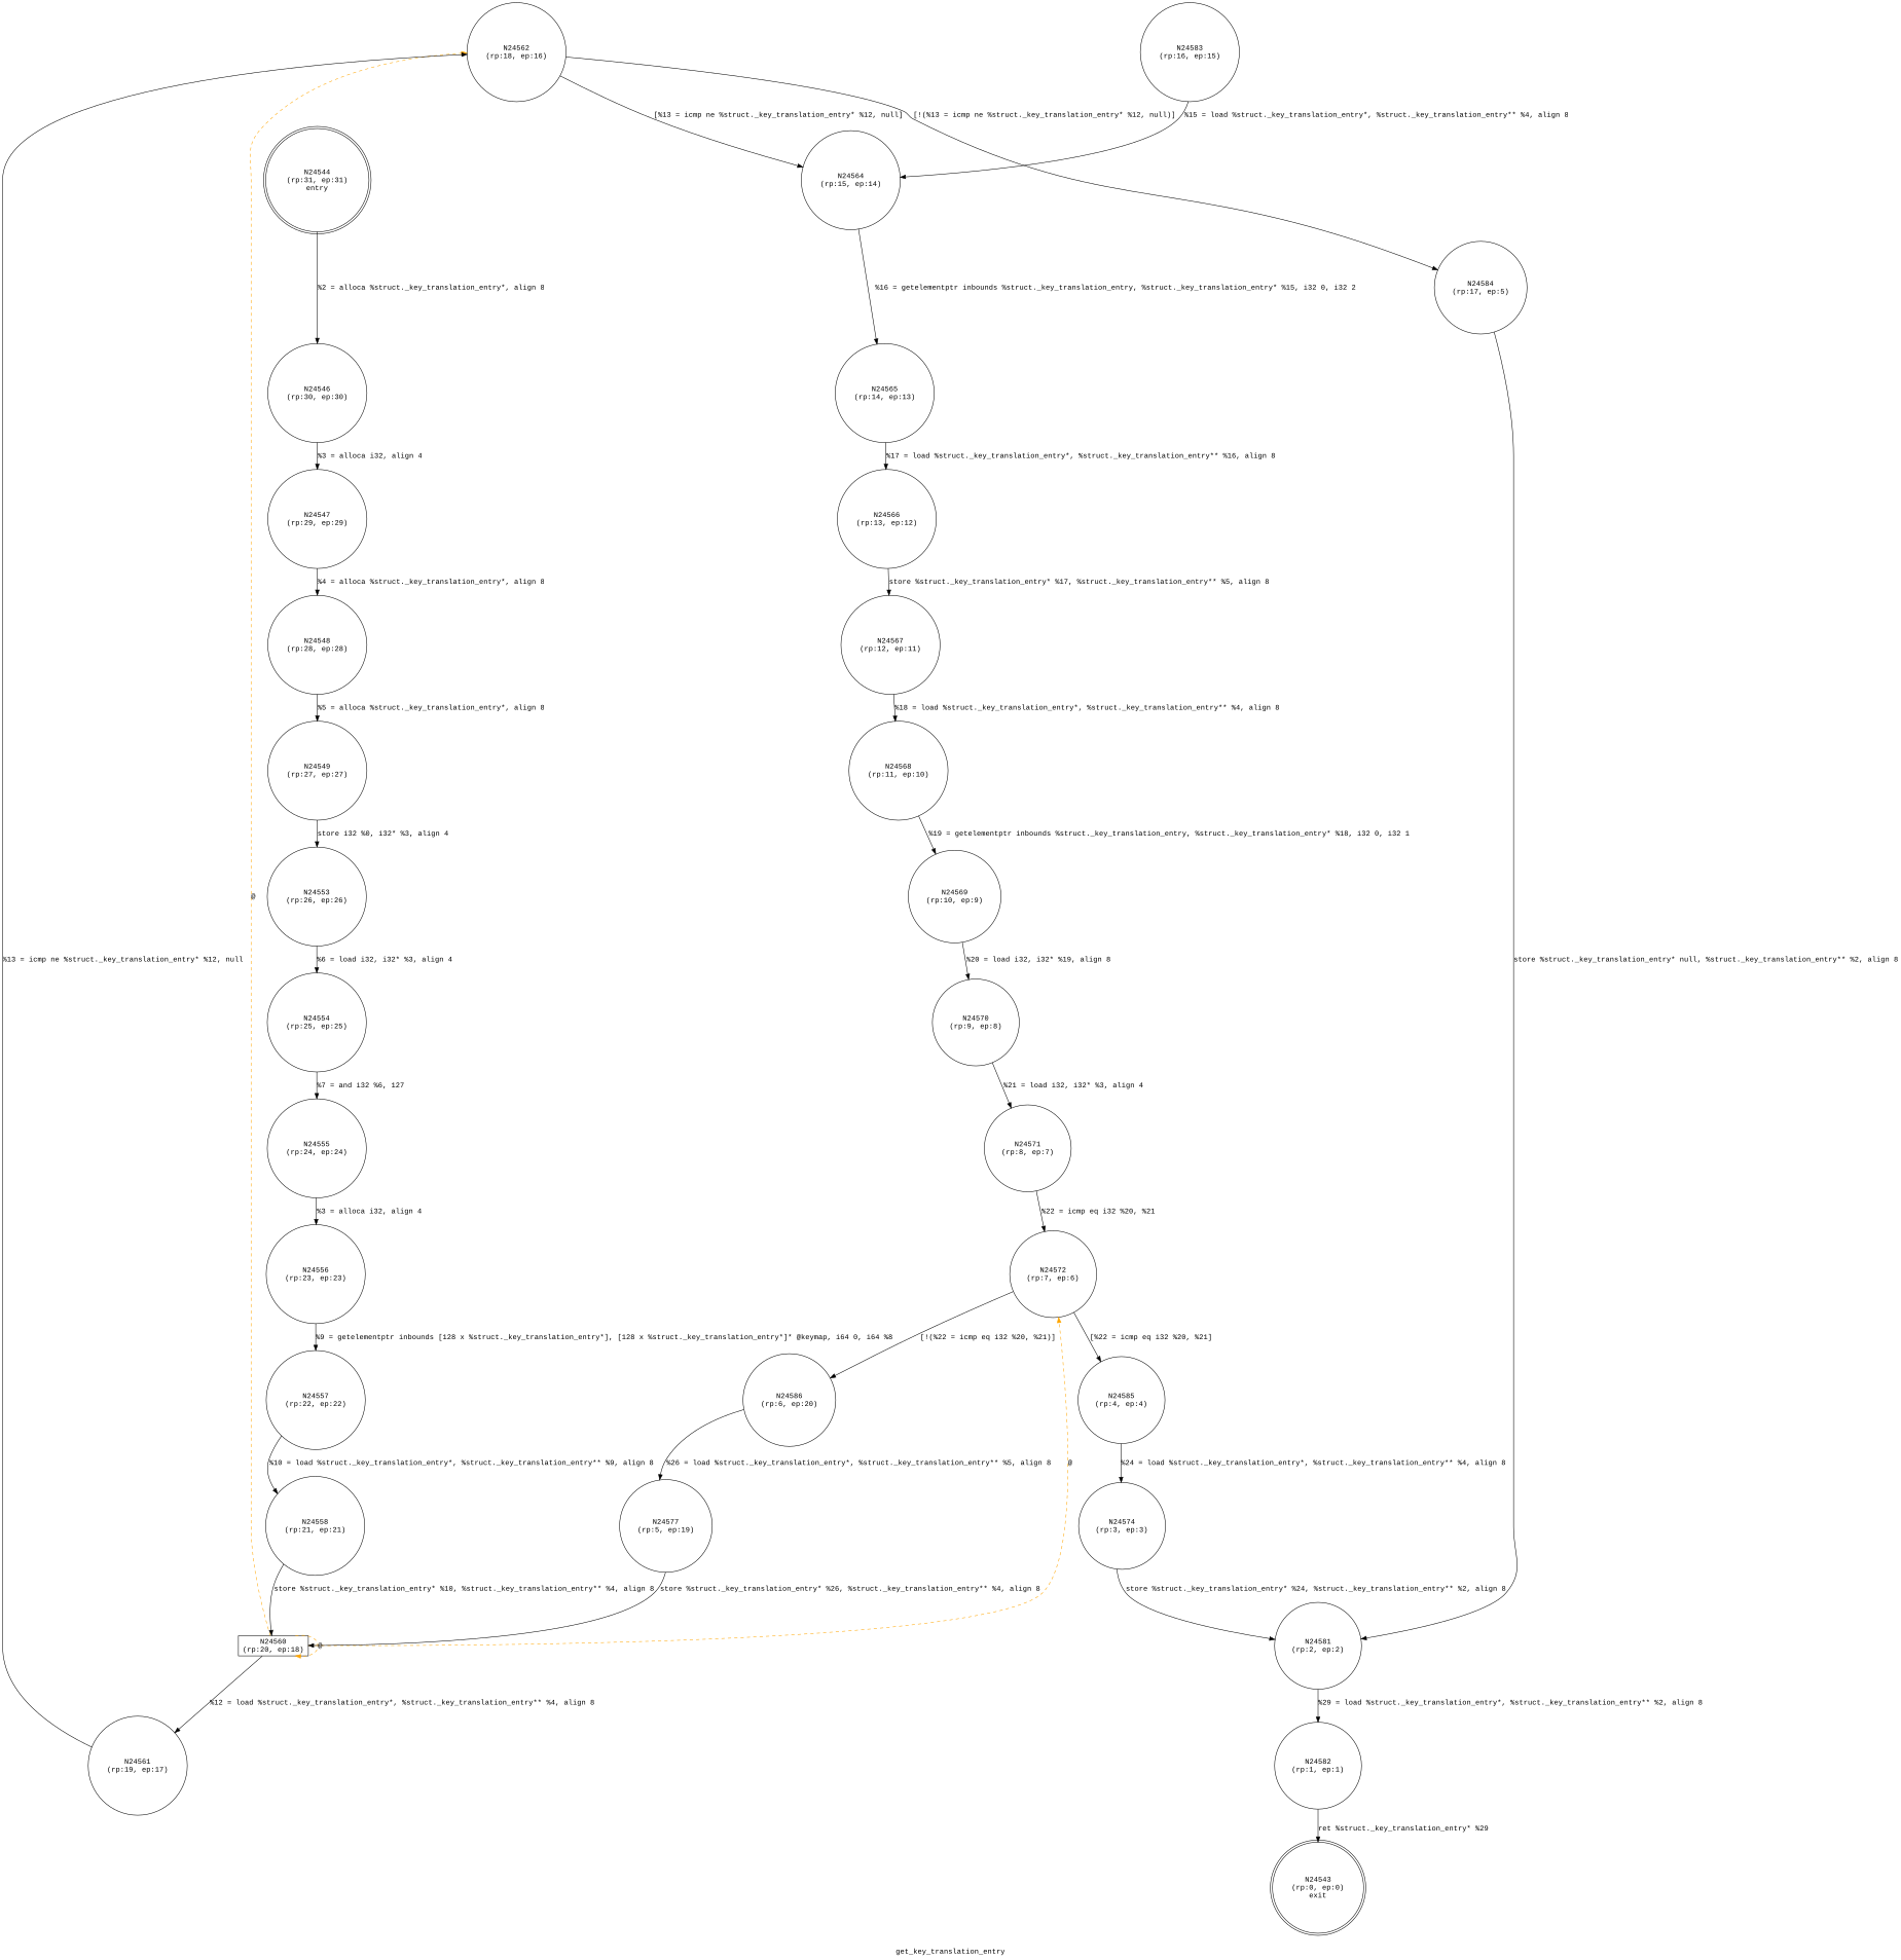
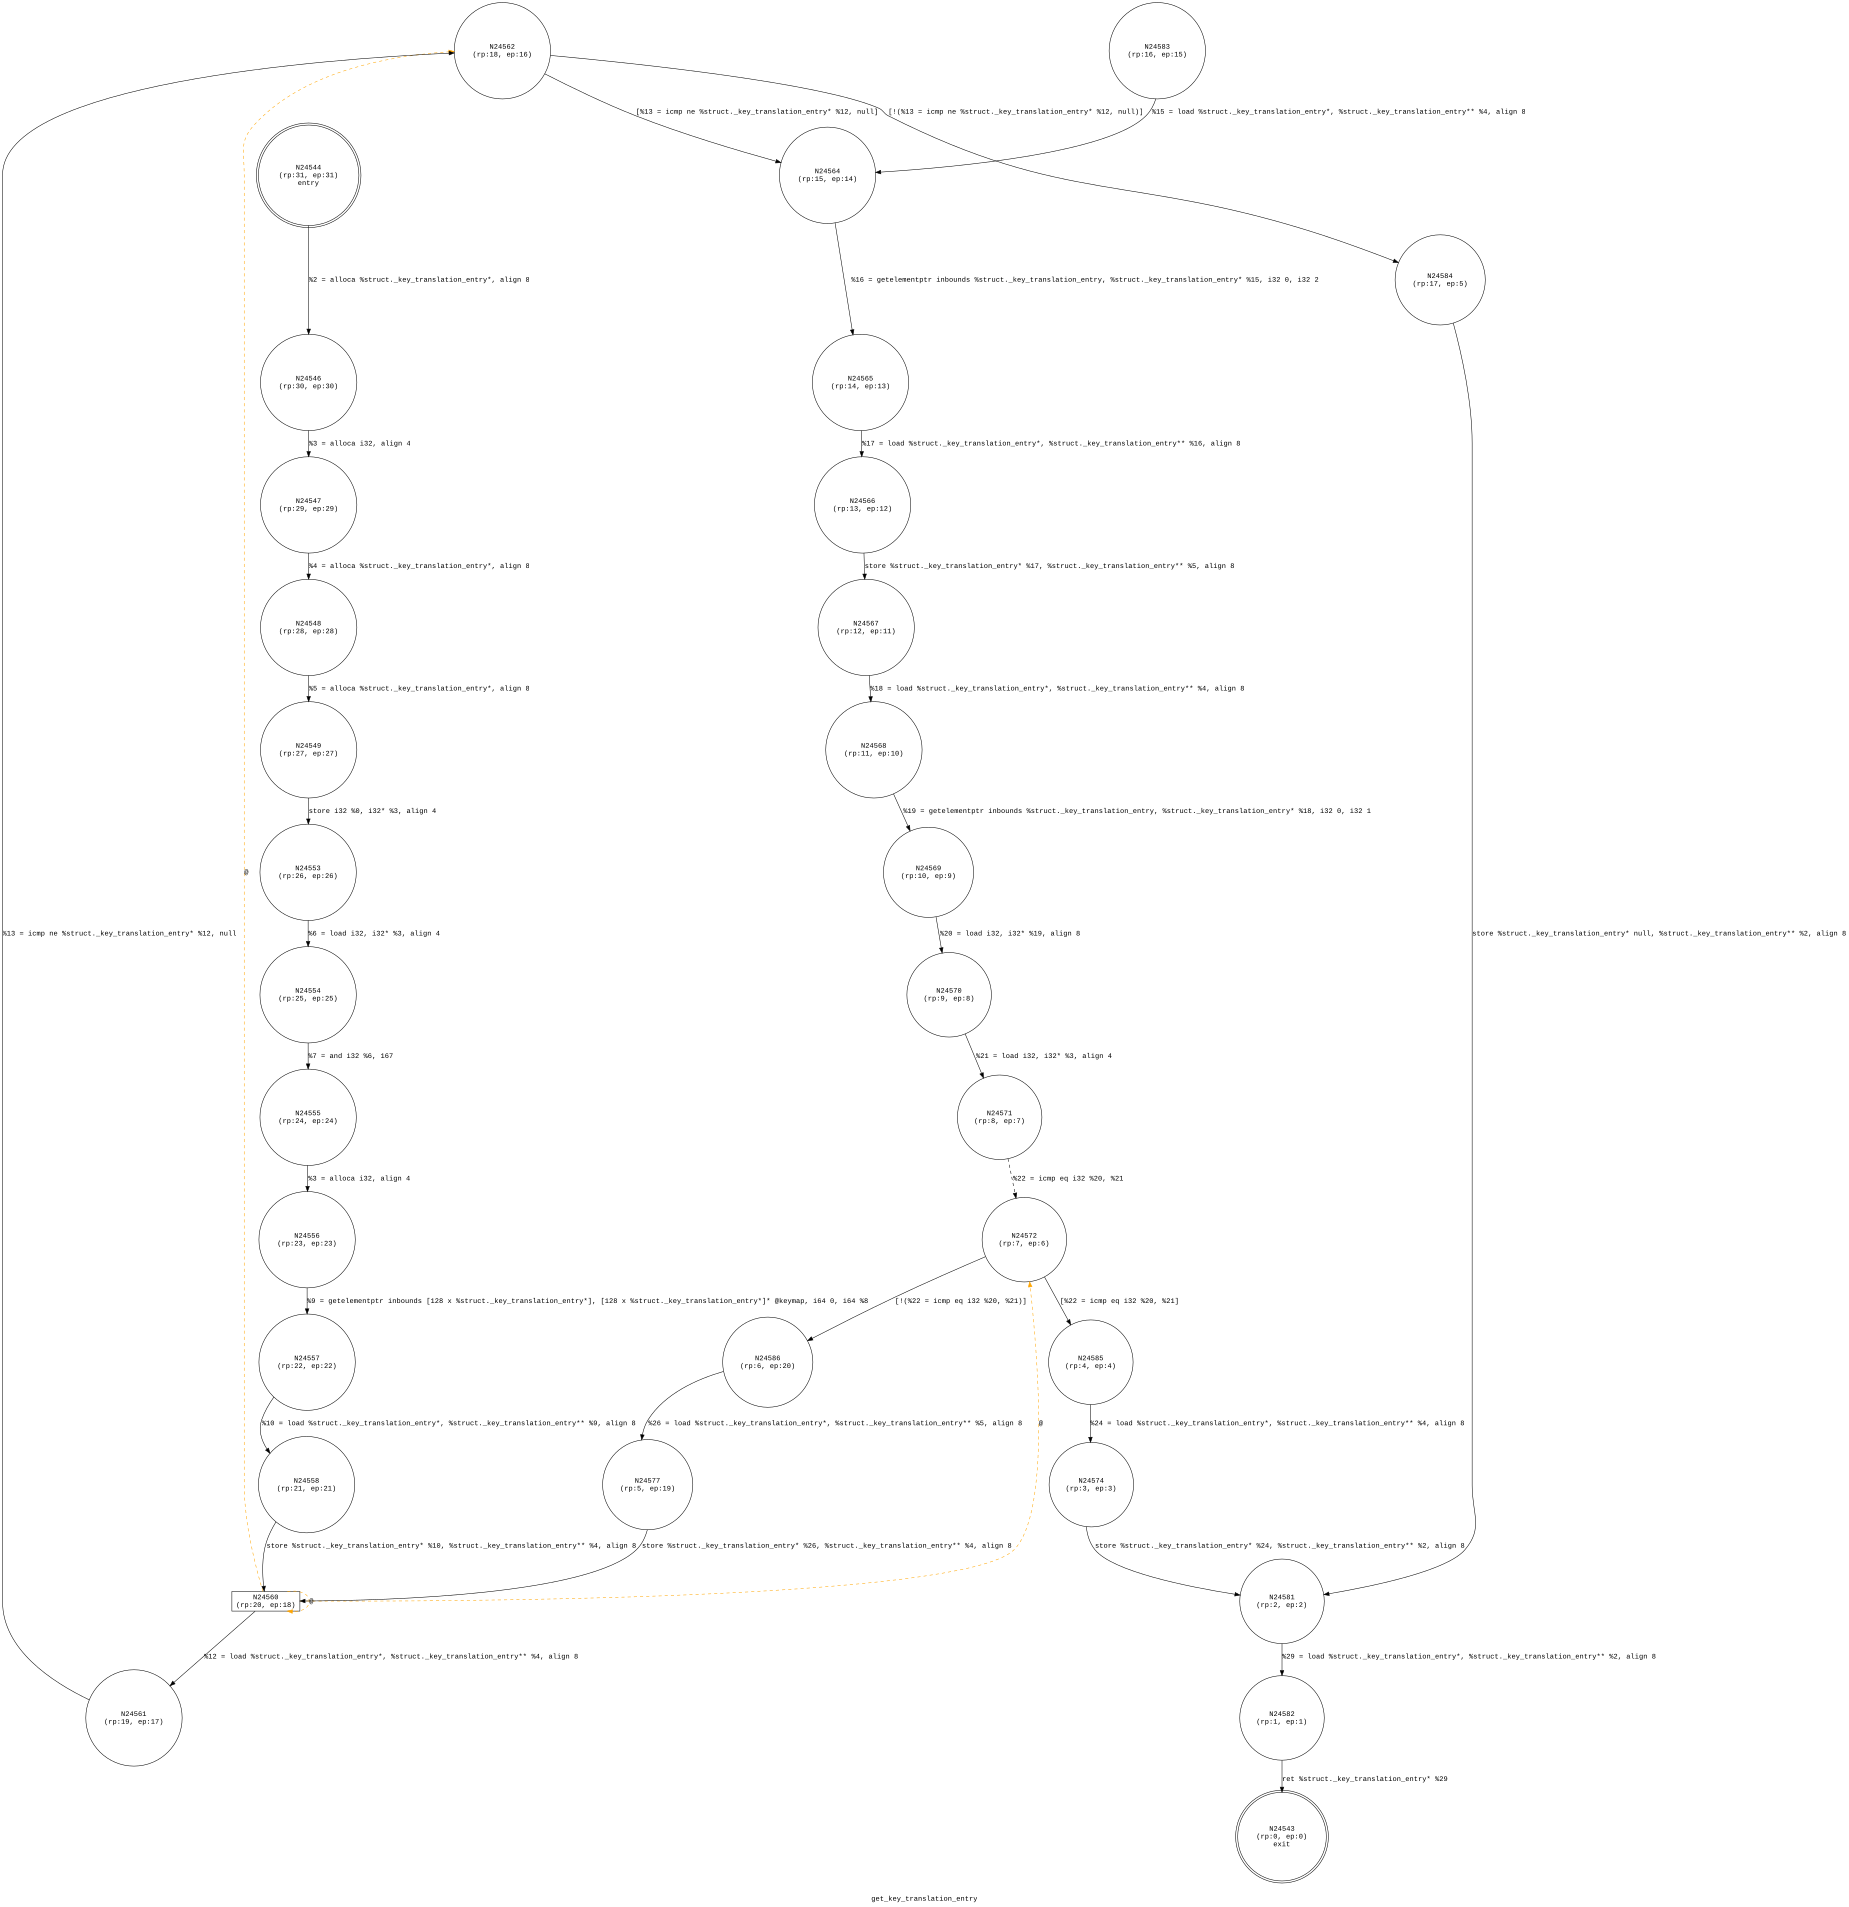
  digraph {
    fontname="Liberation Mono"
    label=get_key_translation_entry
    node [fontname="Liberation Mono" shape=circle]
    edge [fontname="Liberation Mono"]
    n1 [label="N24543\n(rp:0, ep:0)\nexit" shape=doublecircle]
    n2 [label="N24544\n(rp:31, ep:31)\nentry" shape=doublecircle]
    n3 [label="N24546\n(rp:30, ep:30)"]
    n4 [label="N24547\n(rp:29, ep:29)"]
    n5 [label="N24548\n(rp:28, ep:28)"]
    n6 [label="N24549\n(rp:27, ep:27)"]
    n7 [label="N24553\n(rp:26, ep:26)"]
    n8 [label="N24554\n(rp:25, ep:25)"]
    n9 [label="N24555\n(rp:24, ep:24)"]
    n10 [label="N24556\n(rp:23, ep:23)"]
    n11 [label="N24557\n(rp:22, ep:22)"]
    n12 [label="N24558\n(rp:21, ep:21)"]
    n13 [label="N24560\n(rp:20, ep:18)" shape=box]
    n14 [label="N24561\n(rp:19, ep:17)"]
    n15 [label="N24562\n(rp:18, ep:16)"]
    n16 [label="N24572\n(rp:7, ep:6)"]
    n17 [label="N24584\n(rp:17, ep:5)"]
    n18 [label="N24564\n(rp:15, ep:14)"]
    n19 [label="N24585\n(rp:4, ep:4)"]
    n20 [label="N24586\n(rp:6, ep:20)"]
    n21 [label="N24583\n(rp:16, ep:15)"]
    n22 [label="N24581\n(rp:2, ep:2)"]
    n23 [label="N24574\n(rp:3, ep:3)"]
    n24 [label="N24577\n(rp:5, ep:19)"]
    n25 [label="N24565\n(rp:14, ep:13)"]
    n26 [label="N24582\n(rp:1, ep:1)"]
    n27 [label="N24566\n(rp:13, ep:12)"]
    n28 [label="N24567\n(rp:12, ep:11)"]
    n29 [label="N24568\n(rp:11, ep:10)"]
    n30 [label="N24569\n(rp:10, ep:9)"]
    n31 [label="N24570\n(rp:9, ep:8)"]
    n32 [label="N24571\n(rp:8, ep:7)"]
    n2 -> n3 [label="%2 = alloca %struct._key_translation_entry*, align 8"]
    n3 -> n4 [label="%3 = alloca i32, align 4"]
    n4 -> n5 [label="%4 = alloca %struct._key_translation_entry*, align 8"]
    n5 -> n6 [label="%5 = alloca %struct._key_translation_entry*, align 8"]
    n6 -> n7 [label="store i32 %0, i32* %3, align 4"]
    n7 -> n8 [label="%6 = load i32, i32* %3, align 4"]
-   n8 -> n9 [label="%7 = and i32 %6, 127"]
+   n8 -> n9 [label="%7 = and i32 %6, 167"]
    n9 -> n10 [label="%3 = alloca i32, align 4"]
    n10 -> n11 [label="%9 = getelementptr inbounds [128 x %struct._key_translation_entry*], [128 x %struct._key_translation_entry*]* @keymap, i64 0, i64 %8"]
    n11 -> n12 [label="%10 = load %struct._key_translation_entry*, %struct._key_translation_entry** %9, align 8"]
    n12 -> n13 [label="store %struct._key_translation_entry* %10, %struct._key_translation_entry** %4, align 8"]
    n13 -> n13 [color=orange label="@" style=dashed]
    n13 -> n14 [label="%12 = load %struct._key_translation_entry*, %struct._key_translation_entry** %4, align 8"]
    n13 -> n15 [color=orange label="@" style=dashed]
    n13 -> n16 [color=orange label="@" style=dashed]
    n14 -> n15 [label="%13 = icmp ne %struct._key_translation_entry* %12, null"]
    n15 -> n17 [label="[!(%13 = icmp ne %struct._key_translation_entry* %12, null)]"]
    n15 -> n18 [label="[%13 = icmp ne %struct._key_translation_entry* %12, null]"]
    n16 -> n19 [label="[%22 = icmp eq i32 %20, %21]"]
    n16 -> n20 [label="[!(%22 = icmp eq i32 %20, %21)]"]
    n17 -> n22 [label="store %struct._key_translation_entry* null, %struct._key_translation_entry** %2, align 8"]
    n18 -> n25 [label="%16 = getelementptr inbounds %struct._key_translation_entry, %struct._key_translation_entry* %15, i32 0, i32 2"]
    n19 -> n23 [label="%24 = load %struct._key_translation_entry*, %struct._key_translation_entry** %4, align 8"]
    n20 -> n24 [label="%26 = load %struct._key_translation_entry*, %struct._key_translation_entry** %5, align 8"]
    n21 -> n18 [label="%15 = load %struct._key_translation_entry*, %struct._key_translation_entry** %4, align 8"]
    n22 -> n26 [label="%29 = load %struct._key_translation_entry*, %struct._key_translation_entry** %2, align 8"]
    n23 -> n22 [label="store %struct._key_translation_entry* %24, %struct._key_translation_entry** %2, align 8"]
    n24 -> n13 [label="store %struct._key_translation_entry* %26, %struct._key_translation_entry** %4, align 8"]
    n25 -> n27 [label="%17 = load %struct._key_translation_entry*, %struct._key_translation_entry** %16, align 8"]
    n26 -> n1 [label="ret %struct._key_translation_entry* %29"]
    n27 -> n28 [label="store %struct._key_translation_entry* %17, %struct._key_translation_entry** %5, align 8"]
    n28 -> n29 [label="%18 = load %struct._key_translation_entry*, %struct._key_translation_entry** %4, align 8"]
    n29 -> n30 [label="%19 = getelementptr inbounds %struct._key_translation_entry, %struct._key_translation_entry* %18, i32 0, i32 1"]
    n30 -> n31 [label="%20 = load i32, i32* %19, align 8"]
    n31 -> n32 [label="%21 = load i32, i32* %3, align 4"]
-   n32 -> n16 [label="%22 = icmp eq i32 %20, %21"]
+   n32 -> n16 [label="%22 = icmp eq i32 %20, %21" style=dashed]
  }
